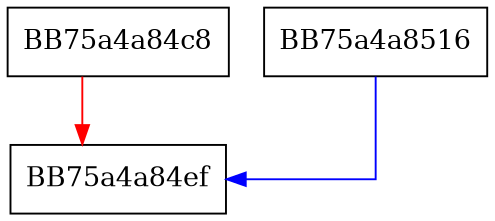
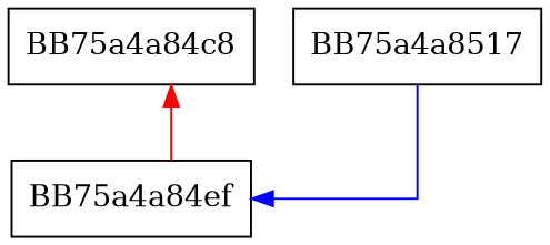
  digraph {
    splines=ortho
    node [shape=box]
    BB75a4a84c8
    BB75a4a84ef
-   BB75a4a8517 [label=BB75a4a8516]
-   BB75a4a84c8 -> BB75a4a84ef [color=red]
+   BB75a4a8517
+   BB75a4a84ef -> BB75a4a84c8 [color=red]
    BB75a4a8517 -> BB75a4a84ef [color=blue]
  }
